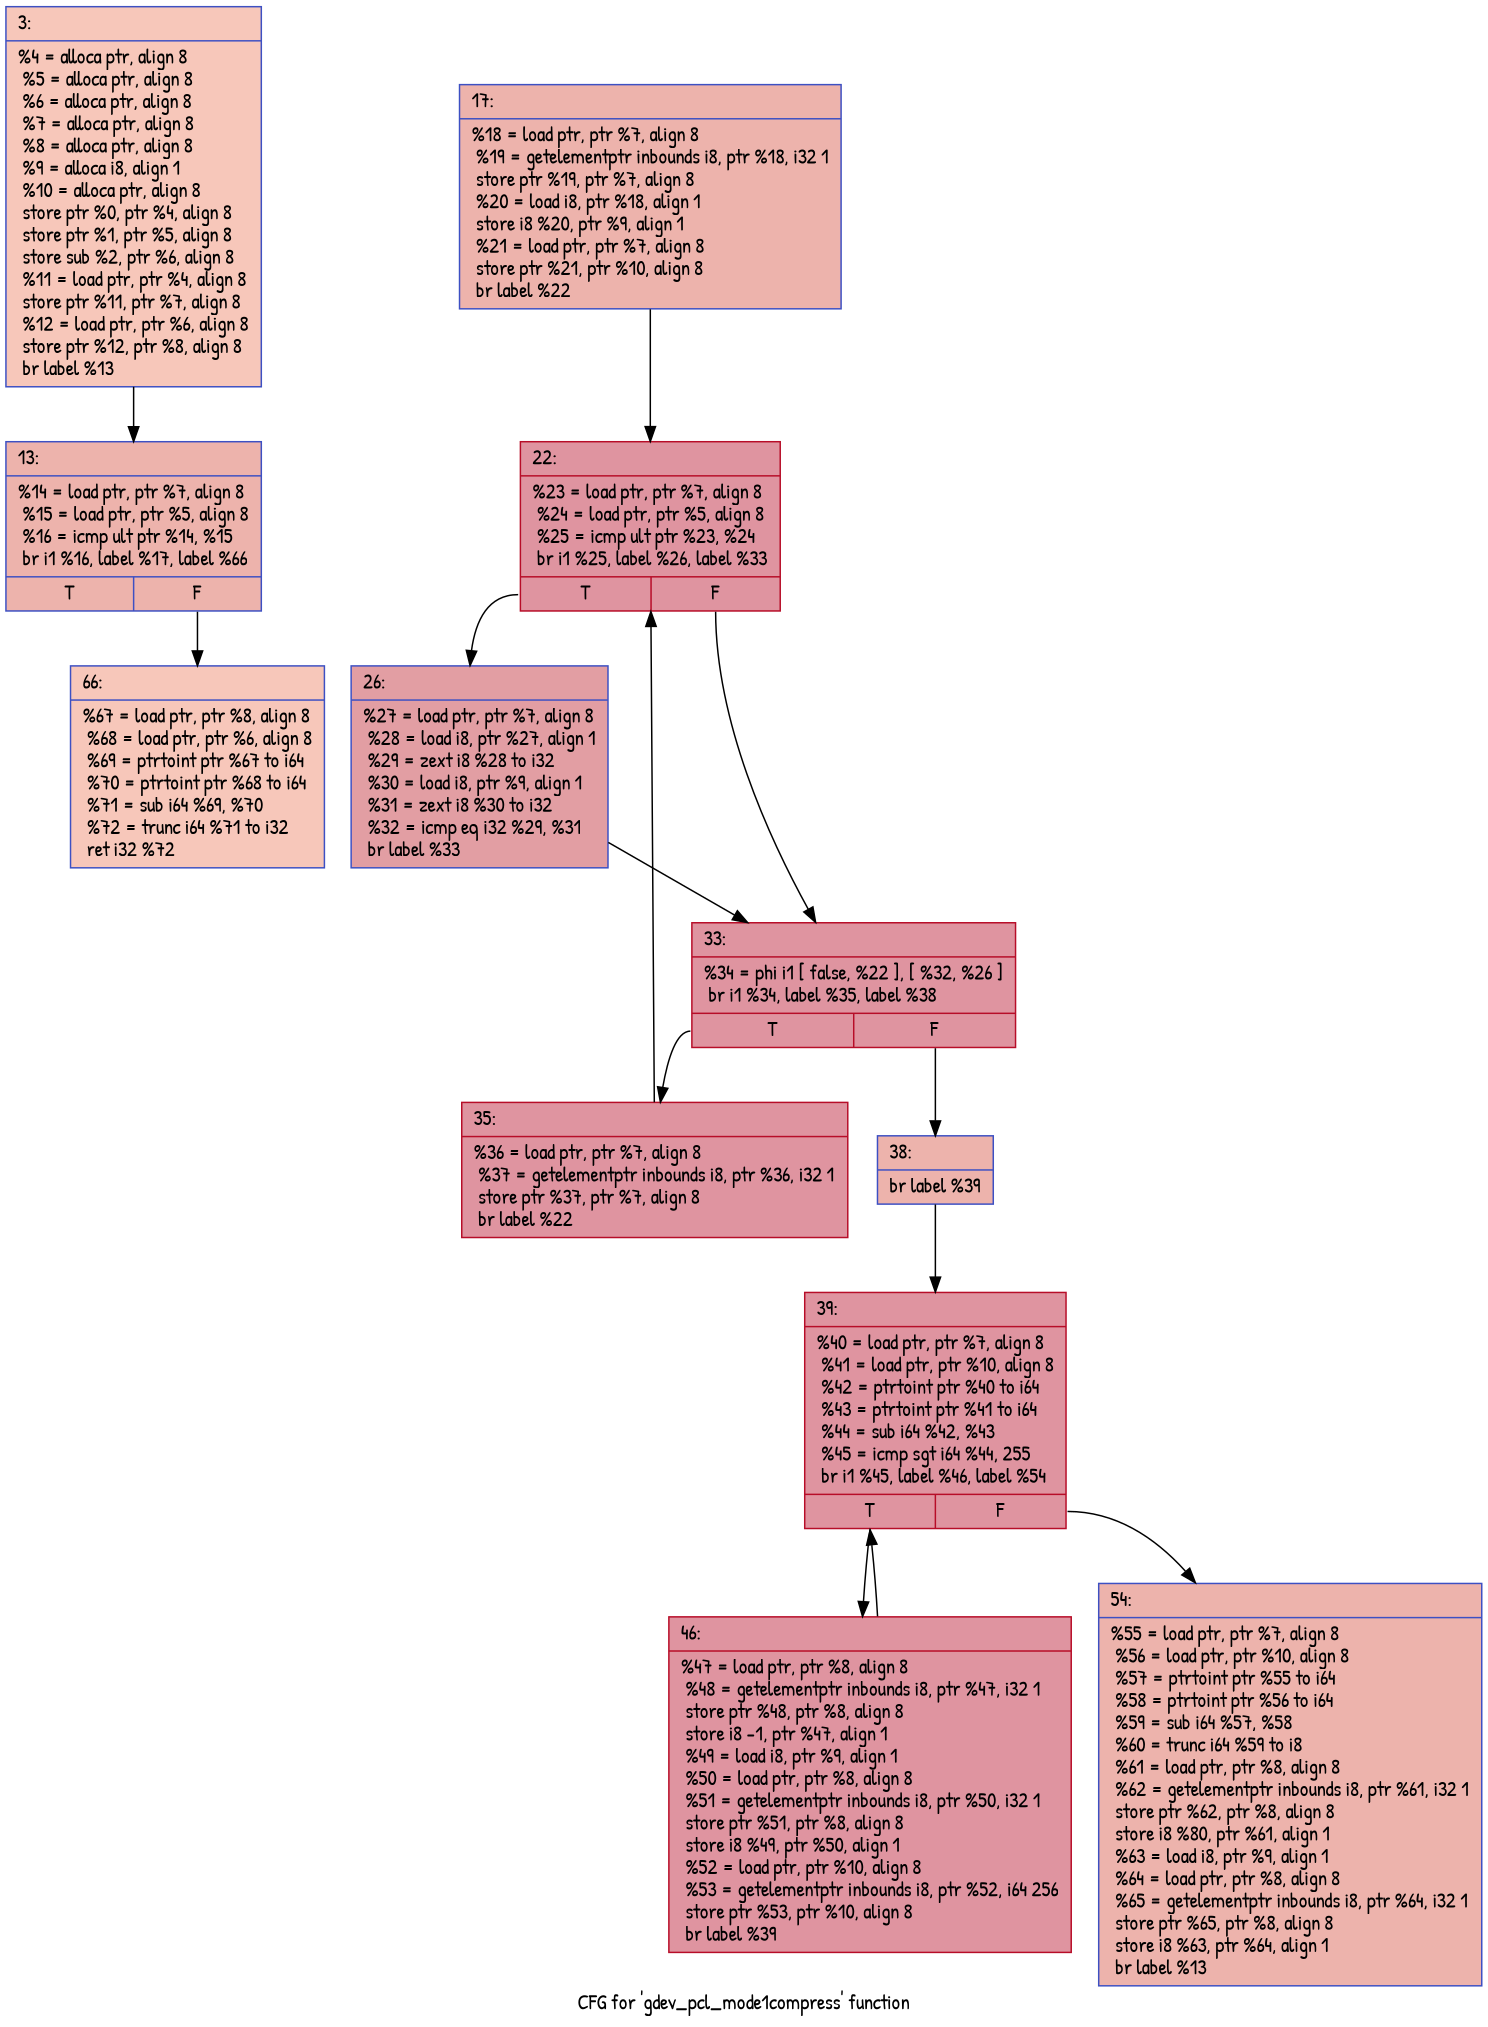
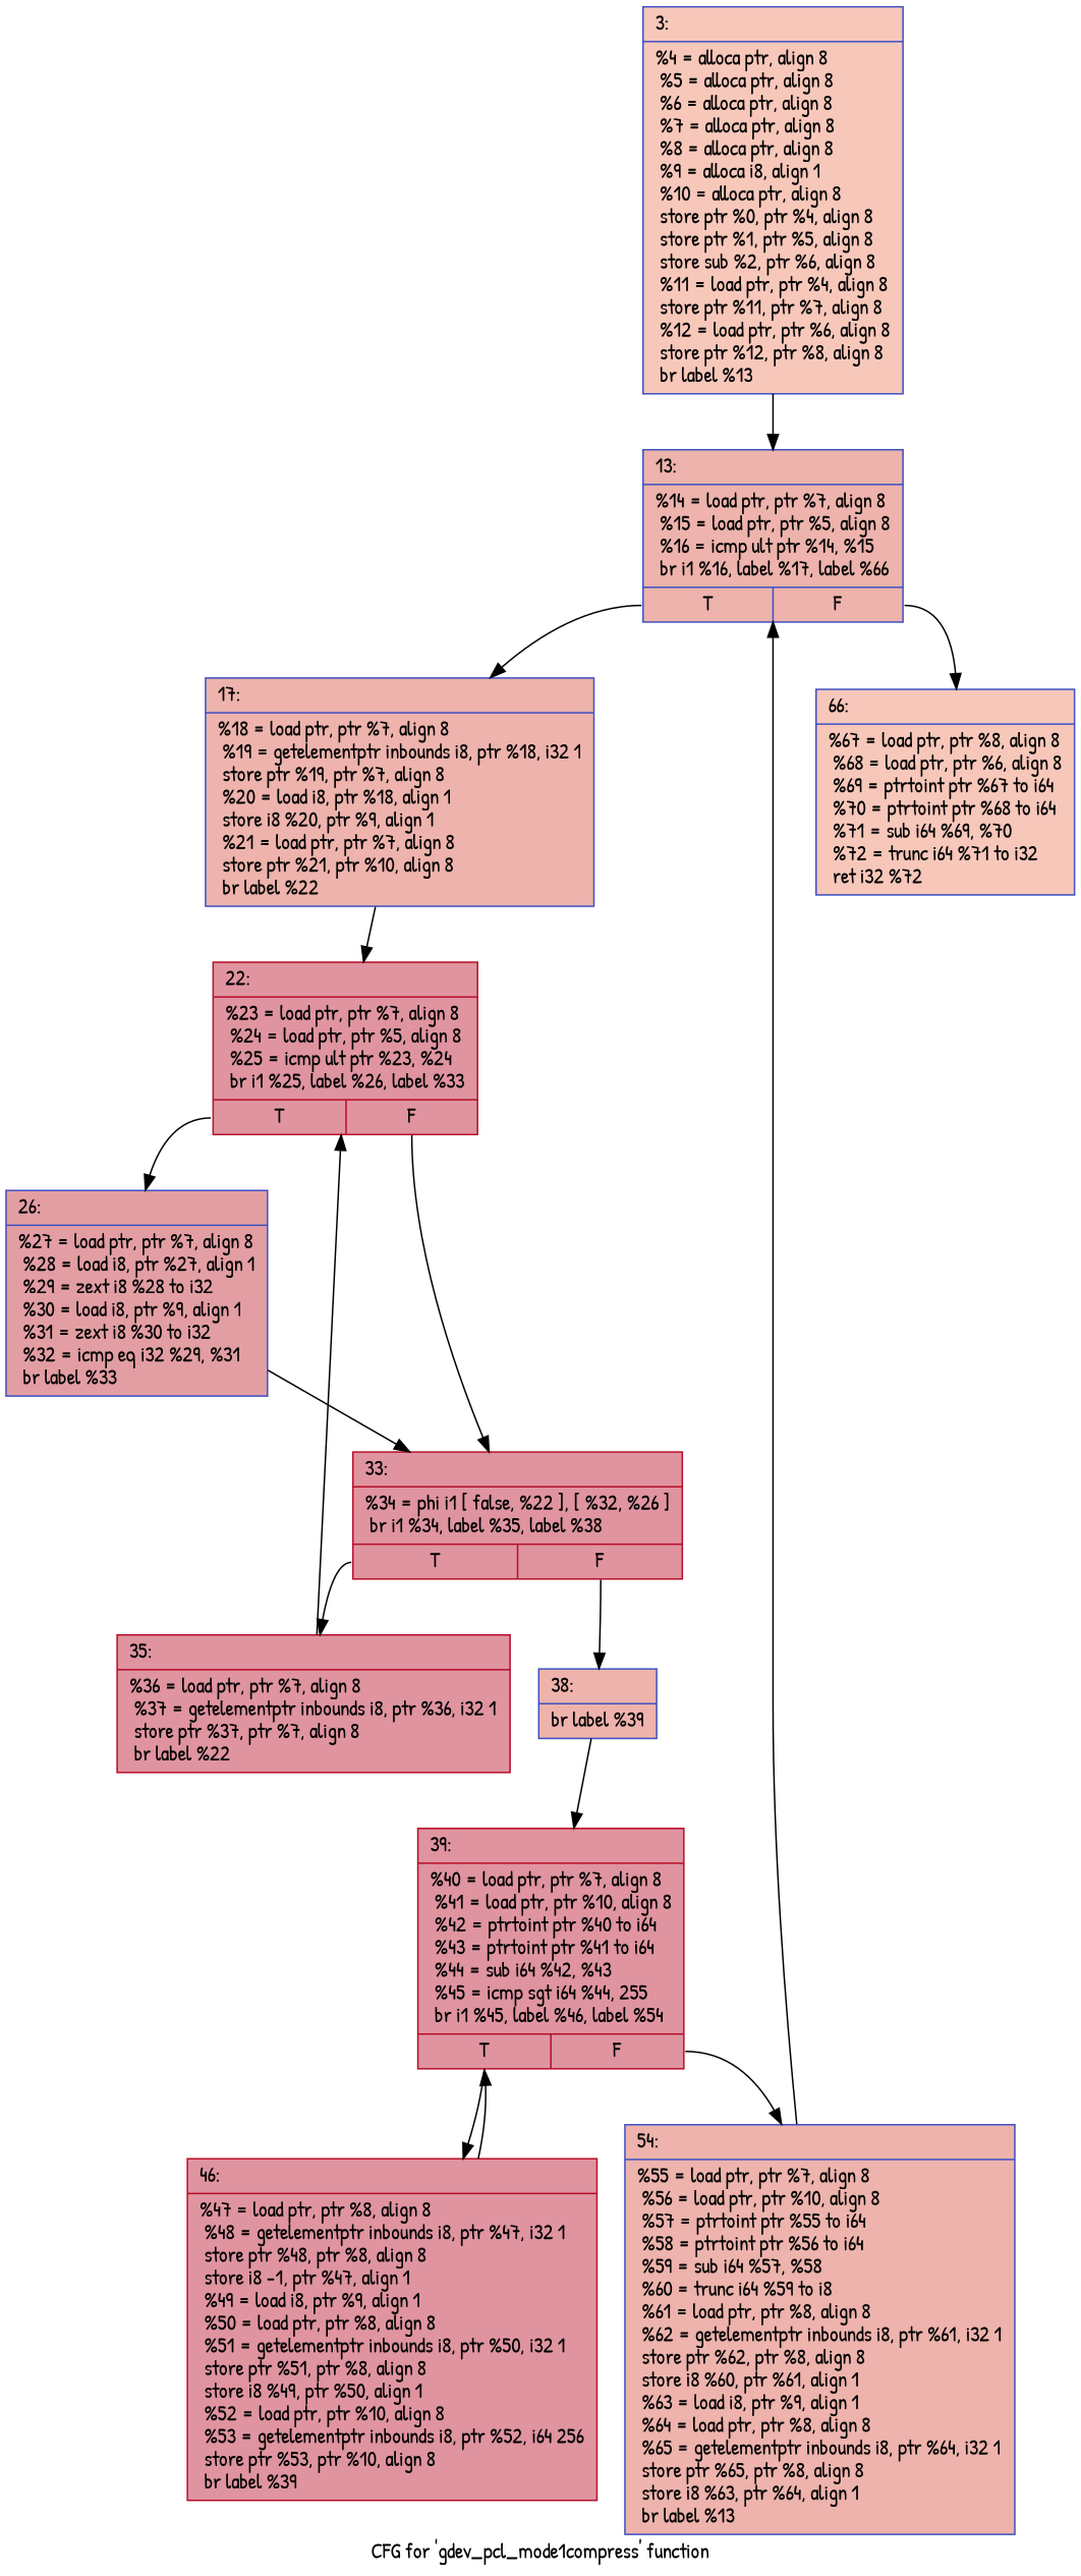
  digraph {
    fontname="Patrick Hand"
    label="CFG for 'gdev_pcl_mode1compress' function"
    node [color="#3d50c3ff" fillcolor="#b70d2870" fontname="Patrick Hand" shape=record style=filled]
    edge [fontname="Patrick Hand"]
    n1 [fillcolor="#ec7f6370" label="{3:\l|  %4 = alloca ptr, align 8\l  %5 = alloca ptr, align 8\l  %6 = alloca ptr, align 8\l  %7 = alloca ptr, align 8\l  %8 = alloca ptr, align 8\l  %9 = alloca i8, align 1\l  %10 = alloca ptr, align 8\l  store ptr %0, ptr %4, align 8\l  store ptr %1, ptr %5, align 8\l  store sub %2, ptr %6, align 8\l  %11 = load ptr, ptr %4, align 8\l  store ptr %11, ptr %7, align 8\l  %12 = load ptr, ptr %6, align 8\l  store ptr %12, ptr %8, align 8\l  br label %13\l}"]
    n2 [fillcolor="#d6524470" label="{13:\l|  %14 = load ptr, ptr %7, align 8\l  %15 = load ptr, ptr %5, align 8\l  %16 = icmp ult ptr %14, %15\l  br i1 %16, label %17, label %66\l|{<s0>T|<s1>F}}"]
    n3 [fillcolor="#d6524470" label="{17:\l|  %18 = load ptr, ptr %7, align 8\l  %19 = getelementptr inbounds i8, ptr %18, i32 1\l  store ptr %19, ptr %7, align 8\l  %20 = load i8, ptr %18, align 1\l  store i8 %20, ptr %9, align 1\l  %21 = load ptr, ptr %7, align 8\l  store ptr %21, ptr %10, align 8\l  br label %22\l}"]
    n4 [fillcolor="#ec7f6370" label="{66:\l|  %67 = load ptr, ptr %8, align 8\l  %68 = load ptr, ptr %6, align 8\l  %69 = ptrtoint ptr %67 to i64\l  %70 = ptrtoint ptr %68 to i64\l  %71 = sub i64 %69, %70\l  %72 = trunc i64 %71 to i32\l  ret i32 %72\l}"]
    n5 [color="#b70d28ff" label="{22:\l|  %23 = load ptr, ptr %7, align 8\l  %24 = load ptr, ptr %5, align 8\l  %25 = icmp ult ptr %23, %24\l  br i1 %25, label %26, label %33\l|{<s0>T|<s1>F}}"]
    n6 [fillcolor="#be242e70" label="{26:\l|  %27 = load ptr, ptr %7, align 8\l  %28 = load i8, ptr %27, align 1\l  %29 = zext i8 %28 to i32\l  %30 = load i8, ptr %9, align 1\l  %31 = zext i8 %30 to i32\l  %32 = icmp eq i32 %29, %31\l  br label %33\l}"]
    n7 [color="#b70d28ff" label="{33:\l|  %34 = phi i1 [ false, %22 ], [ %32, %26 ]\l  br i1 %34, label %35, label %38\l|{<s0>T|<s1>F}}"]
    n8 [color="#b70d28ff" label="{35:\l|  %36 = load ptr, ptr %7, align 8\l  %37 = getelementptr inbounds i8, ptr %36, i32 1\l  store ptr %37, ptr %7, align 8\l  br label %22\l}"]
    n9 [fillcolor="#d6524470" label="{38:\l|  br label %39\l}"]
    n10 [color="#b70d28ff" label="{39:\l|  %40 = load ptr, ptr %7, align 8\l  %41 = load ptr, ptr %10, align 8\l  %42 = ptrtoint ptr %40 to i64\l  %43 = ptrtoint ptr %41 to i64\l  %44 = sub i64 %42, %43\l  %45 = icmp sgt i64 %44, 255\l  br i1 %45, label %46, label %54\l|{<s0>T|<s1>F}}"]
    n11 [color="#b70d28ff" label="{46:\l|  %47 = load ptr, ptr %8, align 8\l  %48 = getelementptr inbounds i8, ptr %47, i32 1\l  store ptr %48, ptr %8, align 8\l  store i8 -1, ptr %47, align 1\l  %49 = load i8, ptr %9, align 1\l  %50 = load ptr, ptr %8, align 8\l  %51 = getelementptr inbounds i8, ptr %50, i32 1\l  store ptr %51, ptr %8, align 8\l  store i8 %49, ptr %50, align 1\l  %52 = load ptr, ptr %10, align 8\l  %53 = getelementptr inbounds i8, ptr %52, i64 256\l  store ptr %53, ptr %10, align 8\l  br label %39\l}"]
-   n12 [fillcolor="#d6524470" label="{54:\l|  %55 = load ptr, ptr %7, align 8\l  %56 = load ptr, ptr %10, align 8\l  %57 = ptrtoint ptr %55 to i64\l  %58 = ptrtoint ptr %56 to i64\l  %59 = sub i64 %57, %58\l  %60 = trunc i64 %59 to i8\l  %61 = load ptr, ptr %8, align 8\l  %62 = getelementptr inbounds i8, ptr %61, i32 1\l  store ptr %62, ptr %8, align 8\l  store i8 %80, ptr %61, align 1\l  %63 = load i8, ptr %9, align 1\l  %64 = load ptr, ptr %8, align 8\l  %65 = getelementptr inbounds i8, ptr %64, i32 1\l  store ptr %65, ptr %8, align 8\l  store i8 %63, ptr %64, align 1\l  br label %13\l}"]
+   n12 [fillcolor="#d6524470" label="{54:\l|  %55 = load ptr, ptr %7, align 8\l  %56 = load ptr, ptr %10, align 8\l  %57 = ptrtoint ptr %55 to i64\l  %58 = ptrtoint ptr %56 to i64\l  %59 = sub i64 %57, %58\l  %60 = trunc i64 %59 to i8\l  %61 = load ptr, ptr %8, align 8\l  %62 = getelementptr inbounds i8, ptr %61, i32 1\l  store ptr %62, ptr %8, align 8\l  store i8 %60, ptr %61, align 1\l  %63 = load i8, ptr %9, align 1\l  %64 = load ptr, ptr %8, align 8\l  %65 = getelementptr inbounds i8, ptr %64, i32 1\l  store ptr %65, ptr %8, align 8\l  store i8 %63, ptr %64, align 1\l  br label %13\l}"]
    n1 -> n2
+   n2 -> n3 [tailport=s0]
    n2 -> n4 [tailport=s1]
    n3 -> n5
    n5 -> n6 [tailport=s0]
    n5 -> n7 [tailport=s1]
    n6 -> n7
    n7 -> n8 [tailport=s0]
    n7 -> n9 [tailport=s1]
    n8 -> n5
    n9 -> n10
    n10 -> n11 [tailport=s0]
    n10 -> n12 [tailport=s1]
    n11 -> n10
+   n12 -> n2
  }
